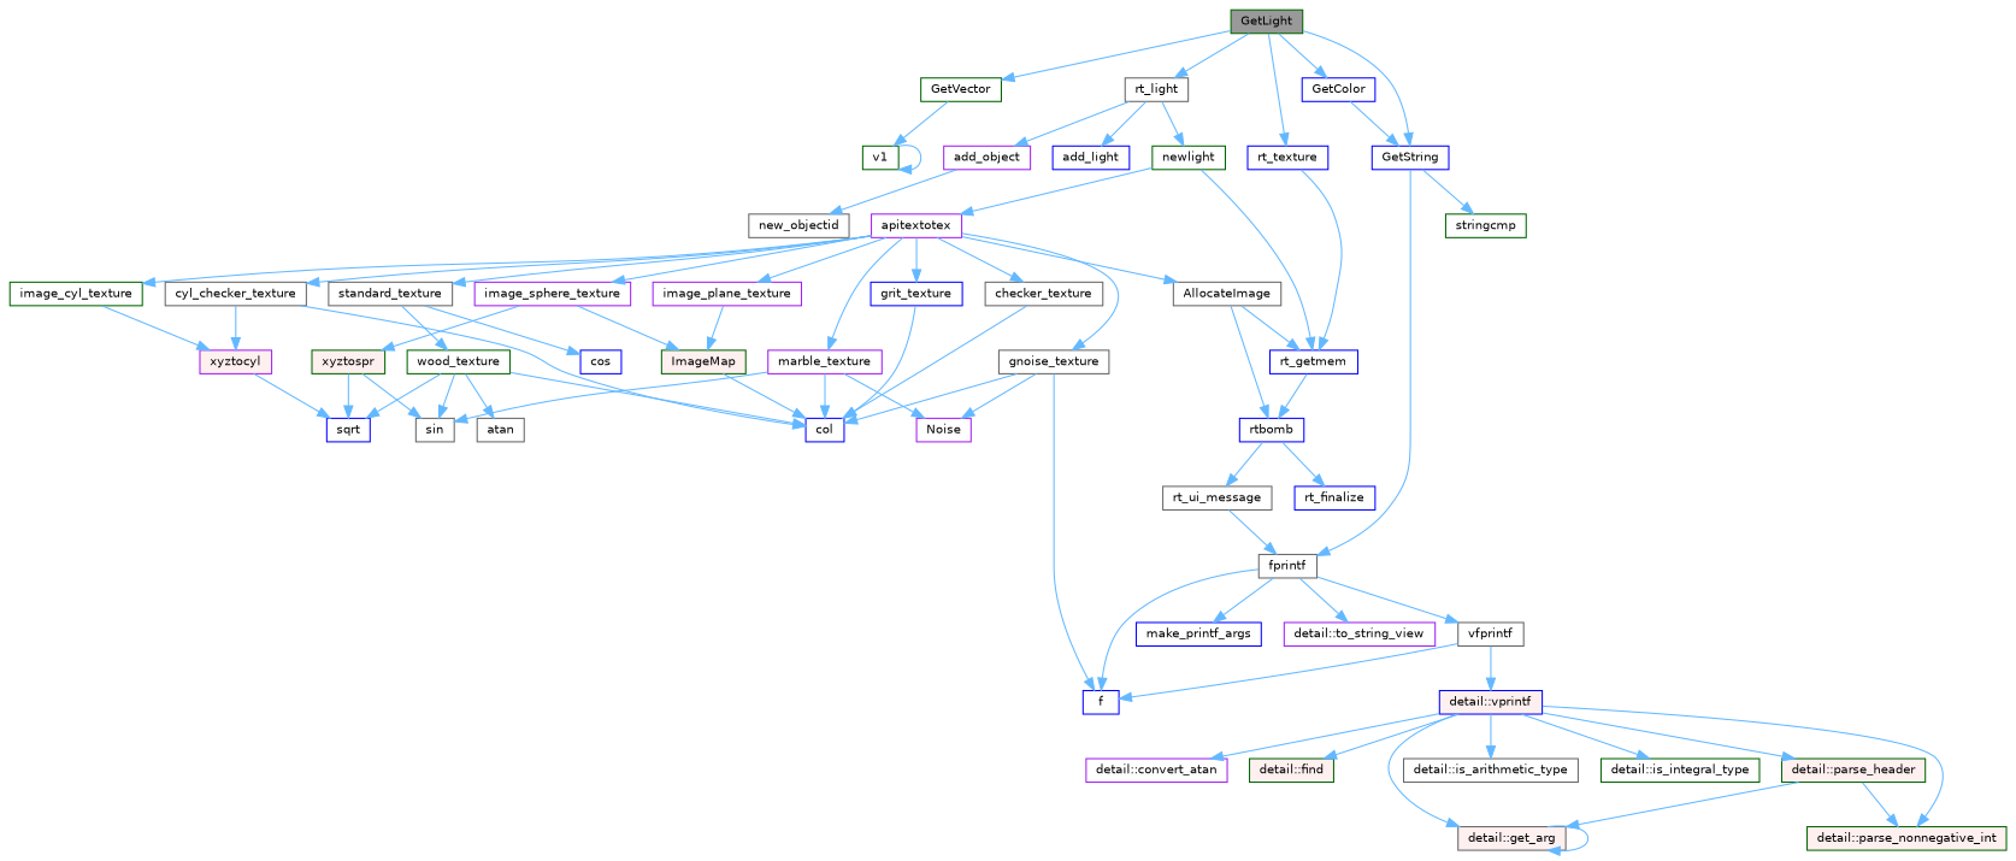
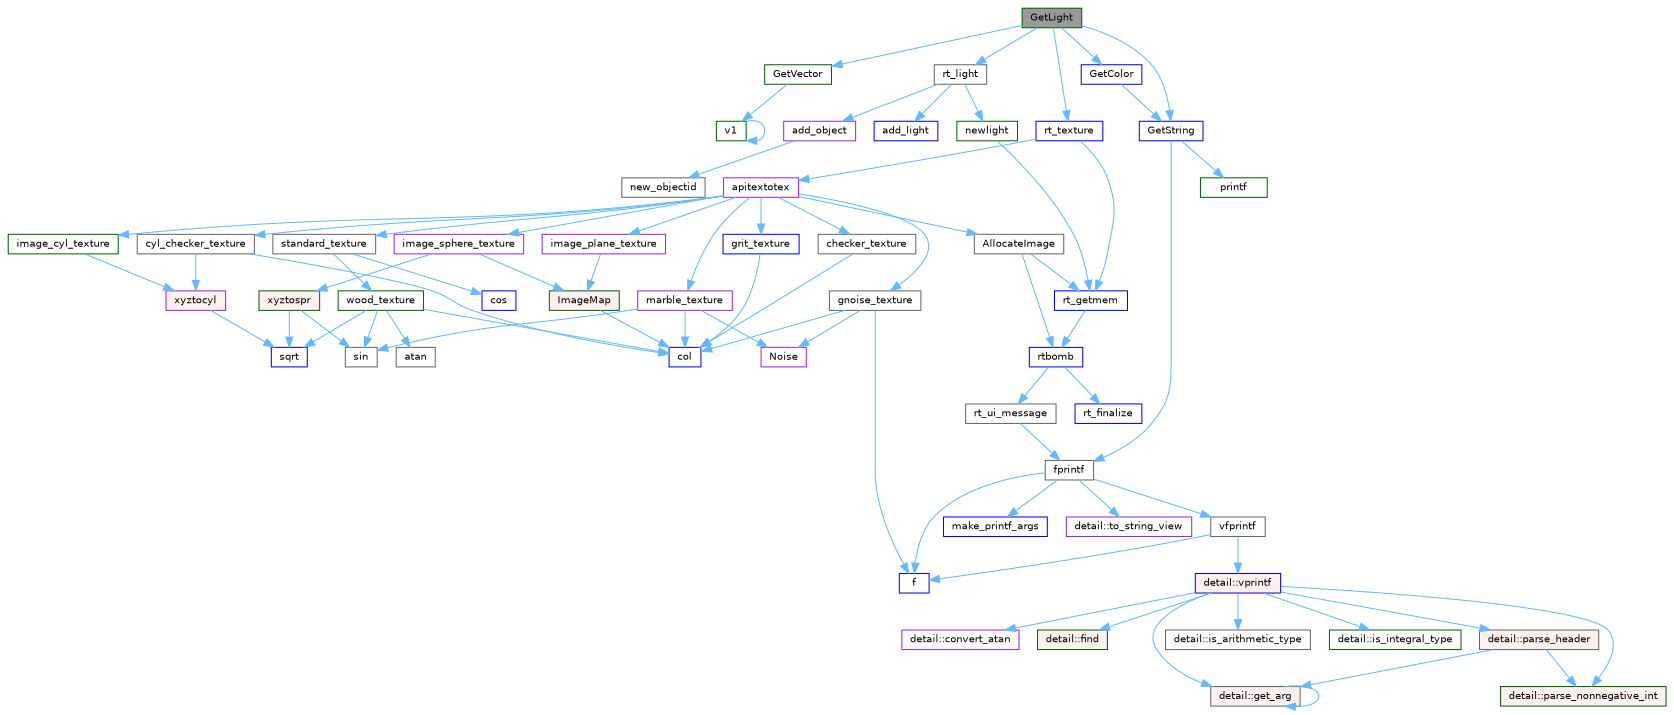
  digraph {
    rankdir=TB
    node [color=blue fillcolor=white fontname=Helvetica fontsize=10 shape=box style=filled]
    edge [color=steelblue1 fontname=Helvetica fontsize=10 labelfontname=Helvetica labelfontsize=10 style=solid]
    n1 [color=darkgreen fillcolor=grey60 fontcolor=black height=0.2 label=GetLight width=0.4]
    n2 [height=0.2 label=GetColor width=0.4]
    n3 [height=0.2 label=GetString width=0.4]
    n4 [color=darkgreen height=0.2 label=GetVector width=0.4]
    n5 [color=gray40 height=0.2 label=rt_light width=0.4]
    n6 [height=0.2 label=rt_texture width=0.4]
    n7 [color=gray40 height=0.2 label=fprintf width=0.4]
-   n8 [color=darkgreen height=0.2 label=stringcmp width=0.4]
+   n8 [color=darkgreen height=0.2 label=printf width=0.4]
    n9 [color=darkgreen height=0.2 label=v1 width=0.4]
    n10 [height=0.2 label=add_light width=0.4]
    n11 [color=purple height=0.2 label=add_object width=0.4]
    n12 [color=darkgreen height=0.2 label=newlight width=0.4]
    n13 [height=0.2 label=rt_getmem width=0.4]
    n14 [color=purple height=0.2 label=apitextotex width=0.4]
    n15 [height=0.2 label=f width=0.4]
    n16 [height=0.2 label=make_printf_args width=0.4]
    n17 [color=purple height=0.2 label="detail::to_string_view" width=0.4]
    n18 [color=gray40 height=0.2 label=vfprintf width=0.4]
    n19 [fillcolor="#FFF0F0" height=0.2 label="detail::vprintf" width=0.4]
    n20 [color=purple height=0.2 label="detail::convert_atan" width=0.4]
    n21 [color=darkgreen fillcolor="#FFF0F0" height=0.2 label="detail::find" width=0.4]
    n22 [color=gray40 fillcolor="#FFF0F0" height=0.2 label="detail::get_arg" width=0.4]
    n23 [color=gray40 height=0.2 label="detail::is_arithmetic_type" width=0.4]
    n24 [color=darkgreen height=0.2 label="detail::is_integral_type" width=0.4]
-   n25 [color=darkgreen fillcolor="#FFF0F0" height=0.2 label="detail::parse_header" width=0.4]
+   n25 [color=gray40 fillcolor="#FFF0F0" height=0.2 label="detail::parse_header" width=0.4]
    n26 [color=darkgreen fillcolor="#FFF0F0" height=0.2 label="detail::parse_nonnegative_int" width=0.4]
    n27 [color=gray40 height=0.2 label=new_objectid width=0.4]
    n28 [height=0.2 label=rtbomb width=0.4]
    n29 [height=0.2 label=rt_finalize width=0.4]
    n30 [color=gray40 height=0.2 label=rt_ui_message width=0.4]
    n31 [color=gray40 height=0.2 label=AllocateImage width=0.4]
    n32 [color=gray40 height=0.2 label=checker_texture width=0.4]
    n33 [color=gray40 height=0.2 label=cyl_checker_texture width=0.4]
    n34 [color=gray40 height=0.2 label=gnoise_texture width=0.4]
    n35 [height=0.2 label=grit_texture width=0.4]
    n36 [color=darkgreen height=0.2 label=image_cyl_texture width=0.4]
    n37 [color=purple height=0.2 label=image_plane_texture width=0.4]
    n38 [color=purple height=0.2 label=image_sphere_texture width=0.4]
    n39 [color=purple height=0.2 label=marble_texture width=0.4]
    n40 [color=gray40 height=0.2 label=standard_texture width=0.4]
    n41 [height=0.2 label=col width=0.4]
    n42 [color=purple fillcolor="#FFF0F0" height=0.2 label=xyztocyl width=0.4]
    n43 [color=purple height=0.2 label=Noise width=0.4]
    n44 [color=darkgreen fillcolor="#FFF0F0" height=0.2 label=ImageMap width=0.4]
    n45 [color=darkgreen fillcolor="#FFF0F0" height=0.2 label=xyztospr width=0.4]
    n46 [color=gray40 height=0.2 label=sin width=0.4]
    n47 [color=darkgreen height=0.2 label=wood_texture width=0.4]
    n48 [height=0.2 label=cos width=0.4]
    n49 [height=0.2 label=sqrt width=0.4]
    n50 [color=gray40 height=0.2 label=atan width=0.4]
    n1 -> n2
    n1 -> n3
    n1 -> n4
    n1 -> n5
    n1 -> n6
    n2 -> n3
    n3 -> n7
    n3 -> n8
    n4 -> n9
    n5 -> n10
    n5 -> n11
    n5 -> n12
    n6 -> n13
-   n12 -> n14
+   n6 -> n14
    n7 -> n15
    n7 -> n16
    n7 -> n17
    n7 -> n18
    n9 -> n9
    n11 -> n27
    n12 -> n13
    n13 -> n28
    n14 -> n31
    n14 -> n32
    n14 -> n33
    n14 -> n34
    n14 -> n35
    n14 -> n36
    n14 -> n37
    n14 -> n38
    n14 -> n39
    n14 -> n40
    n18 -> n15
    n18 -> n19
    n19 -> n20
    n19 -> n21
    n19 -> n22
    n19 -> n23
    n19 -> n24
    n19 -> n25
    n19 -> n26
    n22 -> n22
    n25 -> n22
    n25 -> n26
    n28 -> n29
    n28 -> n30
    n30 -> n7
    n31 -> n13
    n31 -> n28
    n32 -> n41
    n33 -> n41
    n33 -> n42
    n34 -> n15
    n34 -> n41
    n34 -> n43
    n35 -> n41
    n36 -> n42
    n37 -> n44
    n38 -> n44
    n38 -> n45
    n39 -> n41
    n39 -> n43
    n39 -> n46
    n40 -> n47
    n40 -> n48
    n42 -> n49
    n44 -> n41
    n45 -> n46
    n45 -> n49
    n47 -> n41
    n47 -> n46
    n47 -> n49
    n47 -> n50
  }
